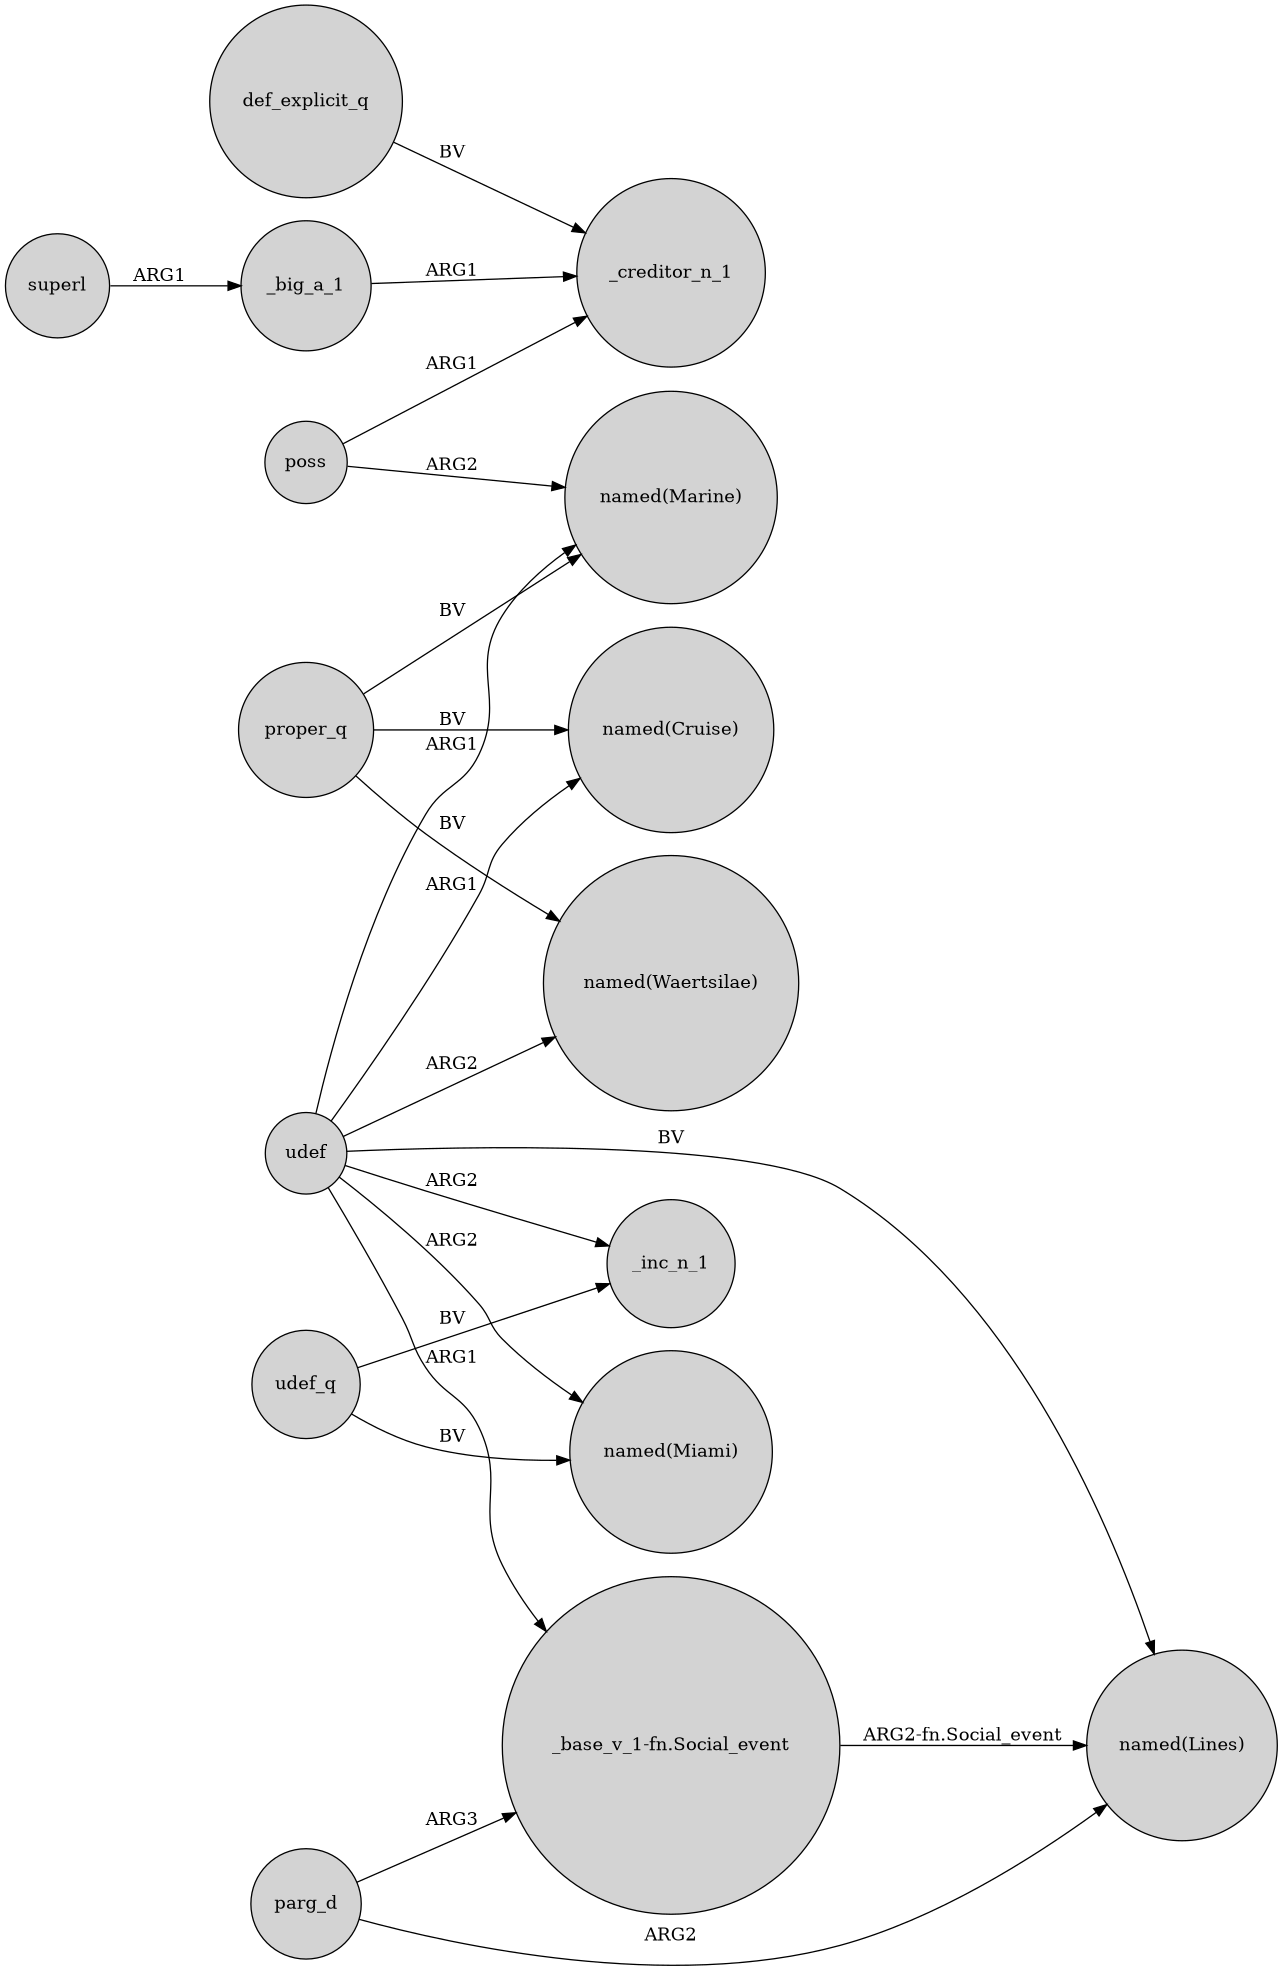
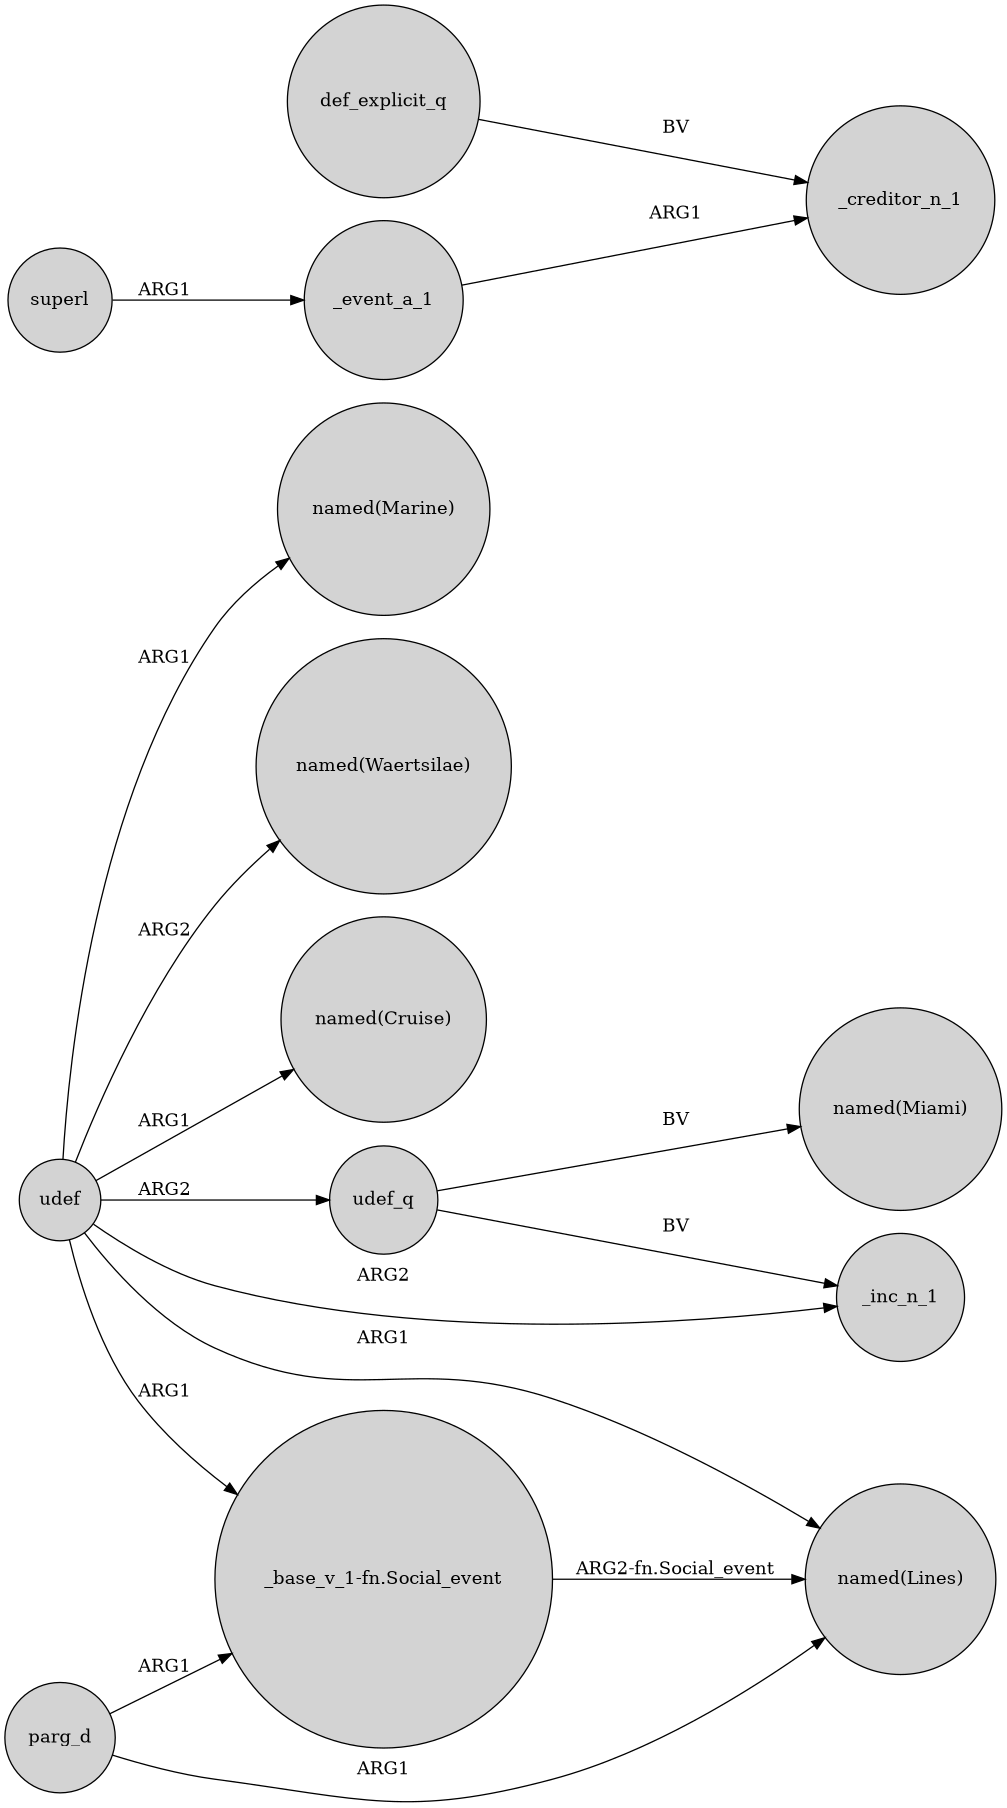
  digraph {
    rankdir=LR
    node [shape=circle style=filled]
-   proper_q
    "named(Marine)"
    "named(Waertsilae)"
    "named(Cruise)"
    udef_q
    "named(Miami)"
    _inc_n_1
    def_explicit_q
    _creditor_n_1
-   _big_a_1
-   poss
+   _big_a_1 [label=_event_a_1]
    n12 [label=udef]
    "named(Lines)"
    "_base_v_1-fn.Social_event"
    superl
    parg_d
-   proper_q -> "named(Marine)" [label=BV]
-   proper_q -> "named(Waertsilae)" [label=BV]
-   proper_q -> "named(Cruise)" [label=BV]
    udef_q -> "named(Miami)" [label=BV]
    udef_q -> _inc_n_1 [label=BV]
    def_explicit_q -> _creditor_n_1 [label=BV]
    _big_a_1 -> _creditor_n_1 [label=ARG1]
-   poss -> "named(Marine)" [label=ARG2]
-   poss -> _creditor_n_1 [label=ARG1]
    n12 -> "named(Marine)" [label=ARG1]
    n12 -> "named(Waertsilae)" [label=ARG2]
    n12 -> "named(Cruise)" [label=ARG1]
-   n12 -> "named(Miami)" [label=ARG2]
+   n12 -> udef_q [label=ARG2]
    n12 -> _inc_n_1 [label=ARG2]
-   n12 -> "named(Lines)" [label=BV]
+   n12 -> "named(Lines)" [label=ARG1]
    n12 -> "_base_v_1-fn.Social_event" [label=ARG1]
    "_base_v_1-fn.Social_event" -> "named(Lines)" [label="ARG2-fn.Social_event"]
    superl -> _big_a_1 [label=ARG1]
-   parg_d -> "named(Lines)" [label=ARG2]
-   parg_d -> "_base_v_1-fn.Social_event" [label=ARG3]
+   parg_d -> "named(Lines)" [label=ARG1]
+   parg_d -> "_base_v_1-fn.Social_event" [label=ARG1]
  }
